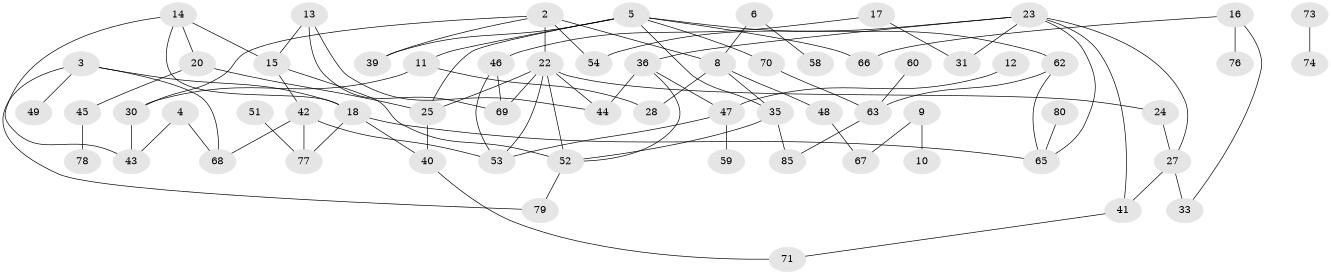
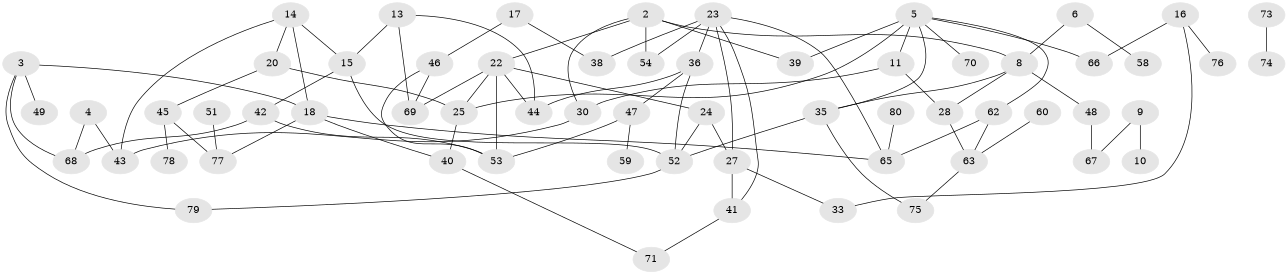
  graph {
    node [color=gray90 style=filled]
    edge [weight=1.0]
    2
    8
    22
    30
    39
    54
    35
    28
    48
    25
    44
    69
    24
    53
    43
    3
    18
    49
    68
    79
    40
    65
    77
    4
    5
    11
    62
    66
    70
    52
-   75 [label=85]
+   75
    63
    6
    58
    67
    9
    10
-   12
    47
    59
    13
    15
    42
    14
    20
    45
    16
    33
    76
    17
-   38 [label=31]
+   38
    46
    71
    78
    27
    23
    36
    41
    n59 [label=80]
    51
    60
    73
    74
    2 -- 8
    2 -- 22
    2 -- 30
    2 -- 39
    2 -- 54
    8 -- 35
    8 -- 28
    8 -- 48
    22 -- 25
    22 -- 44
    22 -- 69
    22 -- 24
    22 -- 53
    30 -- 43
    35 -- 52
    35 -- 75
-   70 -- 63
+   28 -- 63
    48 -- 67
    25 -- 40
-   22 -- 52
+   24 -- 52
    24 -- 27
    3 -- 18
    3 -- 49
    3 -- 68
    3 -- 79
    18 -- 40
    18 -- 65
    18 -- 77
    40 -- 71
    4 -- 43
    4 -- 68
    5 -- 39
    5 -- 35
    5 -- 25
    5 -- 11 [weight=2.0]
    5 -- 62
    5 -- 66
    5 -- 70
    11 -- 30
    11 -- 28
    62 -- 65
    62 -- 63
    52 -- 79
    63 -- 75
    6 -- 8
    6 -- 58
    9 -- 67
    9 -- 10
-   12 -- 47
    47 -- 53
    47 -- 59
    13 -- 44
    13 -- 69
    13 -- 15
    15 -- 52
    15 -- 42
    42 -- 53
    42 -- 68
    14 -- 43
    14 -- 18
    14 -- 15
    14 -- 20
    20 -- 25
    20 -- 45
-   42 -- 77
+   45 -- 77
    45 -- 78
    16 -- 66
    16 -- 33
    16 -- 76
    17 -- 38
    17 -- 46
    46 -- 69
    46 -- 53
    27 -- 33
    27 -- 41
    23 -- 54
    23 -- 65
    23 -- 38
    23 -- 27
    23 -- 36
    23 -- 41
    36 -- 44
    36 -- 52
    36 -- 47
    41 -- 71
    n59 -- 65
    51 -- 77
    60 -- 63
    73 -- 74
  }
